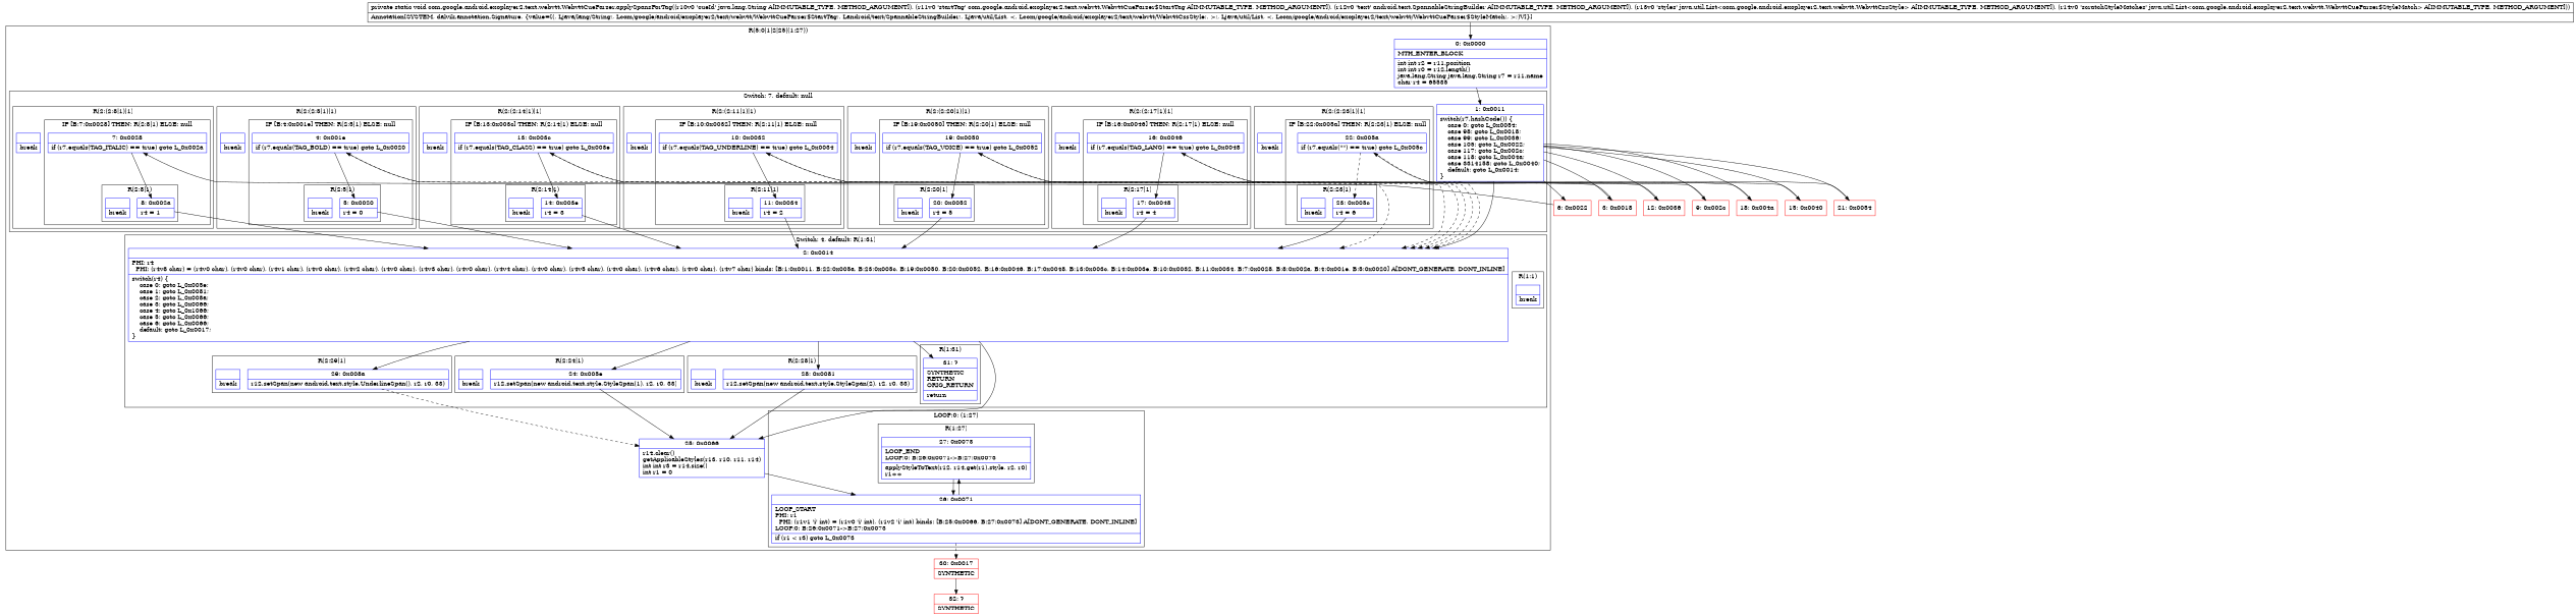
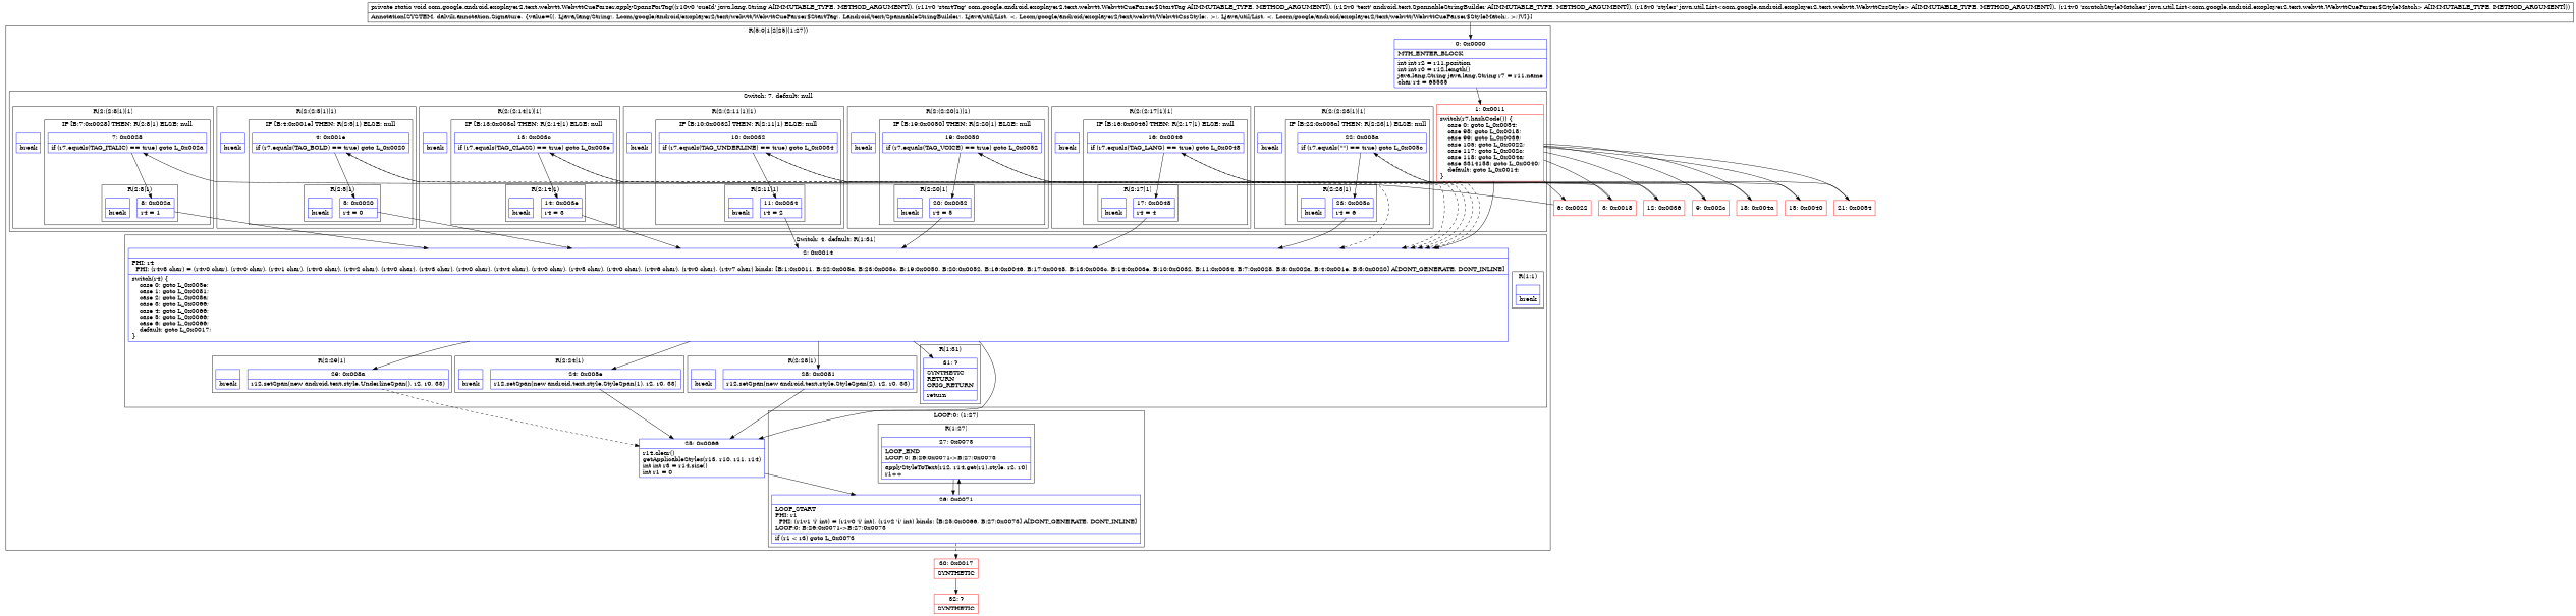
  digraph {
    node [color=blue shape=record]
    n1 [label="{23\:\ 0x005c|r4 = 6\l}"]
    n2 [label="{|break\l}"]
    n3 [label="{22\:\ 0x005a|if (r7.equals(\"\") == true) goto L_0x005c\l}"]
    n4 [label="{|break\l}"]
    n5 [label="{5\:\ 0x0020|r4 = 0\l}"]
    n6 [label="{|break\l}"]
    n7 [label="{4\:\ 0x001e|if (r7.equals(TAG_BOLD) == true) goto L_0x0020\l}"]
    n8 [label="{|break\l}"]
    n9 [label="{14\:\ 0x003e|r4 = 3\l}"]
    n10 [label="{|break\l}"]
    n11 [label="{13\:\ 0x003c|if (r7.equals(TAG_CLASS) == true) goto L_0x003e\l}"]
    n12 [label="{|break\l}"]
    n13 [label="{8\:\ 0x002a|r4 = 1\l}"]
    n14 [label="{|break\l}"]
    n15 [label="{7\:\ 0x0028|if (r7.equals(TAG_ITALIC) == true) goto L_0x002a\l}"]
    n16 [label="{|break\l}"]
    n17 [label="{11\:\ 0x0034|r4 = 2\l}"]
    n18 [label="{|break\l}"]
    n19 [label="{10\:\ 0x0032|if (r7.equals(TAG_UNDERLINE) == true) goto L_0x0034\l}"]
    n20 [label="{|break\l}"]
    n21 [label="{20\:\ 0x0052|r4 = 5\l}"]
    n22 [label="{|break\l}"]
    n23 [label="{19\:\ 0x0050|if (r7.equals(TAG_VOICE) == true) goto L_0x0052\l}"]
    n24 [label="{|break\l}"]
    n25 [label="{17\:\ 0x0048|r4 = 4\l}"]
    n26 [label="{|break\l}"]
    n27 [label="{16\:\ 0x0046|if (r7.equals(TAG_LANG) == true) goto L_0x0048\l}"]
    n28 [label="{|break\l}"]
-   n29 [label="{1\:\ 0x0011|switch(r7.hashCode()) \{\l    case 0: goto L_0x0054;\l    case 98: goto L_0x0018;\l    case 99: goto L_0x0036;\l    case 105: goto L_0x0022;\l    case 117: goto L_0x002c;\l    case 118: goto L_0x004a;\l    case 3314158: goto L_0x0040;\l    default: goto L_0x0014;\l\}\l}"]
+   n29 [color=red label="{1\:\ 0x0011|switch(r7.hashCode()) \{\l    case 0: goto L_0x0054;\l    case 98: goto L_0x0018;\l    case 99: goto L_0x0036;\l    case 105: goto L_0x0022;\l    case 117: goto L_0x002c;\l    case 118: goto L_0x004a;\l    case 3314158: goto L_0x0040;\l    default: goto L_0x0014;\l\}\l}"]
    n30 [label="{24\:\ 0x005e|r12.setSpan(new android.text.style.StyleSpan(1), r2, r0, 33)\l}"]
    n31 [label="{|break\l}"]
    n32 [label="{28\:\ 0x0081|r12.setSpan(new android.text.style.StyleSpan(2), r2, r0, 33)\l}"]
    n33 [label="{|break\l}"]
    n34 [label="{29\:\ 0x008a|r12.setSpan(new android.text.style.UnderlineSpan(), r2, r0, 33)\l}"]
    n35 [label="{|break\l}"]
    n36 [label="{|break\l}"]
    n37 [label="{31\:\ ?|SYNTHETIC\lRETURN\lORIG_RETURN\l|return\l}"]
-   n38 [label="{2\:\ 0x0014|PHI: r4 \l  PHI: (r4v8 char) = (r4v0 char), (r4v0 char), (r4v1 char), (r4v0 char), (r4v2 char), (r4v0 char), (r4v3 char), (r4v0 char), (r4v4 char), (r4v0 char), (r4v5 char), (r4v0 char), (r4v6 char), (r4v0 char), (r4v7 char) binds: [B:1:0x0011, B:22:0x005a, B:23:0x005c, B:19:0x0050, B:20:0x0052, B:16:0x0046, B:17:0x0048, B:13:0x003c, B:14:0x003e, B:10:0x0032, B:11:0x0034, B:7:0x0028, B:8:0x002a, B:4:0x001e, B:5:0x0020] A[DONT_GENERATE, DONT_INLINE]\l|switch(r4) \{\l    case 0: goto L_0x005e;\l    case 1: goto L_0x0081;\l    case 2: goto L_0x008a;\l    case 3: goto L_0x0066;\l    case 4: goto L_0x1066;\l    case 5: goto L_0x0066;\l    case 6: goto L_0x0066;\l    default: goto L_0x0017;\l\}\l}"]
+   n38 [label="{2\:\ 0x0014|PHI: r4 \l  PHI: (r4v8 char) = (r4v0 char), (r4v0 char), (r4v1 char), (r4v0 char), (r4v2 char), (r4v0 char), (r4v3 char), (r4v0 char), (r4v4 char), (r4v0 char), (r4v5 char), (r4v0 char), (r4v6 char), (r4v0 char), (r4v7 char) binds: [B:1:0x0011, B:22:0x005a, B:23:0x005c, B:19:0x0050, B:20:0x0052, B:16:0x0046, B:17:0x0048, B:13:0x003c, B:14:0x003e, B:10:0x0032, B:11:0x0034, B:7:0x0028, B:8:0x002a, B:4:0x001e, B:5:0x0020] A[DONT_GENERATE, DONT_INLINE]\l|switch(r4) \{\l    case 0: goto L_0x005e;\l    case 1: goto L_0x0081;\l    case 2: goto L_0x008a;\l    case 3: goto L_0x0066;\l    case 4: goto L_0x0066;\l    case 5: goto L_0x0066;\l    case 6: goto L_0x0066;\l    default: goto L_0x0017;\l\}\l}"]
    n39 [label="{27\:\ 0x0073|LOOP_END\lLOOP:0: B:26:0x0071\-\>B:27:0x0073\l|applyStyleToText(r12, r14.get(r1).style, r2, r0)\lr1++\l}"]
    n40 [label="{26\:\ 0x0071|LOOP_START\lPHI: r1 \l  PHI: (r1v1 'i' int) = (r1v0 'i' int), (r1v2 'i' int) binds: [B:25:0x0066, B:27:0x0073] A[DONT_GENERATE, DONT_INLINE]\lLOOP:0: B:26:0x0071\-\>B:27:0x0073\l|if (r1 \< r3) goto L_0x0073\l}"]
    n41 [label="{0\:\ 0x0000|MTH_ENTER_BLOCK\l|int int r2 = r11.position\lint int r0 = r12.length()\ljava.lang.String java.lang.String r7 = r11.name\lchar r4 = 65535\l}"]
    n42 [label="{25\:\ 0x0066|r14.clear()\lgetApplicableStyles(r13, r10, r11, r14)\lint int r3 = r14.size()\lint r1 = 0\l}"]
    n43 [color=red label="{3\:\ 0x0018}"]
    n44 [color=red label="{6\:\ 0x0022}"]
    n45 [color=red label="{9\:\ 0x002c}"]
    n46 [color=red label="{12\:\ 0x0036}"]
    n47 [color=red label="{15\:\ 0x0040}"]
    n48 [color=red label="{18\:\ 0x004a}"]
    n49 [color=red label="{21\:\ 0x0054}"]
    n50 [color=red label="{30\:\ 0x0017|SYNTHETIC\l}"]
    n51 [color=red label="{32\:\ ?|SYNTHETIC\l}"]
    n52 [label="{private static void com.google.android.exoplayer2.text.webvtt.WebvttCueParser.applySpansForTag((r10v0 'cueId' java.lang.String A[IMMUTABLE_TYPE, METHOD_ARGUMENT]), (r11v0 'startTag' com.google.android.exoplayer2.text.webvtt.WebvttCueParser$StartTag A[IMMUTABLE_TYPE, METHOD_ARGUMENT]), (r12v0 'text' android.text.SpannableStringBuilder A[IMMUTABLE_TYPE, METHOD_ARGUMENT]), (r13v0 'styles' java.util.List\<com.google.android.exoplayer2.text.webvtt.WebvttCssStyle\> A[IMMUTABLE_TYPE, METHOD_ARGUMENT]), (r14v0 'scratchStyleMatches' java.util.List\<com.google.android.exoplayer2.text.webvtt.WebvttCueParser$StyleMatch\> A[IMMUTABLE_TYPE, METHOD_ARGUMENT]))  | Annotation[SYSTEM, dalvik.annotation.Signature, \{value=[(, Ljava\/lang\/String;, Lcom\/google\/android\/exoplayer2\/text\/webvtt\/WebvttCueParser$StartTag;, Landroid\/text\/SpannableStringBuilder;, Ljava\/util\/List, \<, Lcom\/google\/android\/exoplayer2\/text\/webvtt\/WebvttCssStyle;, \>;, Ljava\/util\/List, \<, Lcom\/google\/android\/exoplayer2\/text\/webvtt\/WebvttCueParser$StyleMatch;, \>;)V]\}]\l}" color=""]
    subgraph cluster_1 {
      label="R(5:0|1|2|25|(1:27))"
      n41
      n42
      subgraph cluster_2 {
        label="Switch: 7, default: null"
        n29
        subgraph cluster_3 {
          label="R(2:(2:23|1)|1)"
          n4
          subgraph cluster_4 {
            label="IF [B:22:0x005a] THEN: R(2:23|1) ELSE: null"
            n3
            subgraph cluster_5 {
              label="R(2:23|1)"
              n1
              n2
            }
          }
        }
        subgraph cluster_6 {
          label="R(2:(2:5|1)|1)"
          n8
          subgraph cluster_7 {
            label="IF [B:4:0x001e] THEN: R(2:5|1) ELSE: null"
            n7
            subgraph cluster_8 {
              label="R(2:5|1)"
              n5
              n6
            }
          }
        }
        subgraph cluster_9 {
          label="R(2:(2:14|1)|1)"
          n12
          subgraph cluster_10 {
            label="IF [B:13:0x003c] THEN: R(2:14|1) ELSE: null"
            n11
            subgraph cluster_11 {
              label="R(2:14|1)"
              n9
              n10
            }
          }
        }
        subgraph cluster_12 {
          label="R(2:(2:8|1)|1)"
          n16
          subgraph cluster_13 {
            label="IF [B:7:0x0028] THEN: R(2:8|1) ELSE: null"
            n15
            subgraph cluster_14 {
              label="R(2:8|1)"
              n13
              n14
            }
          }
        }
        subgraph cluster_15 {
          label="R(2:(2:11|1)|1)"
          n20
          subgraph cluster_16 {
            label="IF [B:10:0x0032] THEN: R(2:11|1) ELSE: null"
            n19
            subgraph cluster_17 {
              label="R(2:11|1)"
              n17
              n18
            }
          }
        }
        subgraph cluster_18 {
          label="R(2:(2:20|1)|1)"
          n24
          subgraph cluster_19 {
            label="IF [B:19:0x0050] THEN: R(2:20|1) ELSE: null"
            n23
            subgraph cluster_20 {
              label="R(2:20|1)"
              n21
              n22
            }
          }
        }
        subgraph cluster_21 {
          label="R(2:(2:17|1)|1)"
          n28
          subgraph cluster_22 {
            label="IF [B:16:0x0046] THEN: R(2:17|1) ELSE: null"
            n27
            subgraph cluster_23 {
              label="R(2:17|1)"
              n25
              n26
            }
          }
        }
      }
      subgraph cluster_24 {
        label="Switch: 4, default: R(1:31)"
        n38
        subgraph cluster_25 {
          label="R(2:24|1)"
          n30
          n31
        }
        subgraph cluster_26 {
          label="R(2:28|1)"
          n32
          n33
        }
        subgraph cluster_27 {
          label="R(2:29|1)"
          n34
          n35
        }
        subgraph cluster_28 {
          label="R(1:1)"
          n36
        }
        subgraph cluster_29 {
          label="R(1:31)"
          n37
        }
      }
      subgraph cluster_30 {
        label="LOOP:0: (1:27)"
        n40
        subgraph cluster_31 {
          label="R(1:27)"
          n39
        }
      }
    }
    n1 -> n38
-   n3 -> n1 [style=dashed]
+   n3 -> n1
    n3 -> n38 [style=dashed]
    n5 -> n38
    n7 -> n5
    n7 -> n38 [style=dashed]
    n9 -> n38
    n11 -> n9
    n11 -> n38 [style=dashed]
    n13 -> n38
    n15 -> n13
    n17 -> n38
    n19 -> n17
    n19 -> n38 [style=dashed]
    n21 -> n38
    n23 -> n21
    n23 -> n38 [style=dashed]
    n25 -> n38
    n27 -> n25
    n27 -> n38 [style=dashed]
    n29 -> n38
    n29 -> n43
    n29 -> n44
    n29 -> n45
    n29 -> n46
    n29 -> n47
    n29 -> n48
    n29 -> n49
    n30 -> n42
    n32 -> n42
    n34 -> n42 [style=dashed]
    n38 -> n30
    n38 -> n32
    n38 -> n34
    n38 -> n37
    n38 -> n42
    n39 -> n40
    n40 -> n39
    n40 -> n50 [style=dashed]
    n41 -> n29
    n42 -> n40
    n43 -> n7
    n44 -> n15
    n45 -> n19
    n46 -> n11
    n47 -> n27
    n48 -> n23
    n49 -> n3
    n50 -> n51
    n52 -> n41
  }
